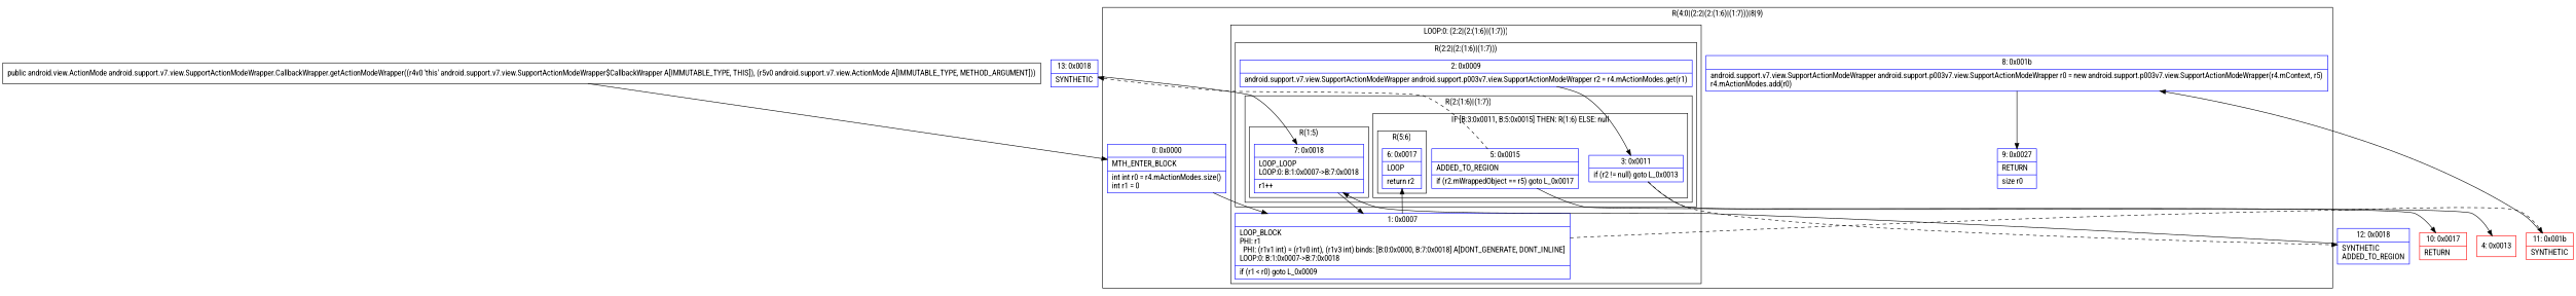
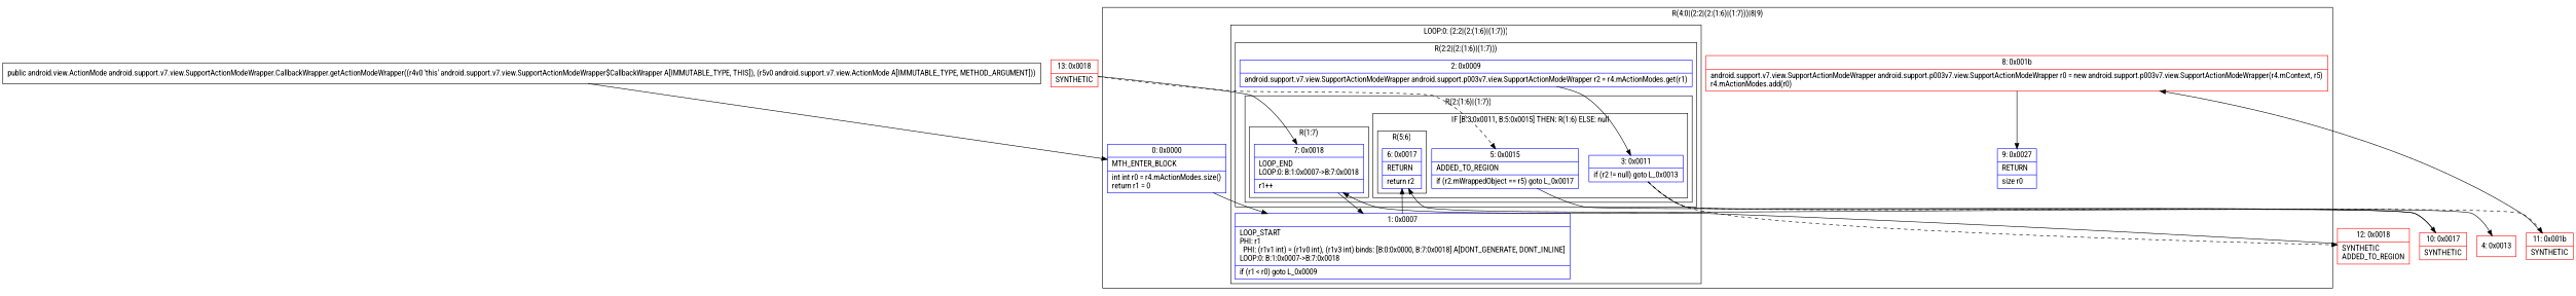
  digraph {
    fontname="Roboto Condensed"
    node [color=blue fontname="Roboto Condensed" shape=record]
    edge [fontname="Roboto Condensed"]
-   n1 [label="{6\:\ 0x0017|LOOP\l|return r2\l}"]
+   n1 [label="{6\:\ 0x0017|RETURN\l|return r2\l}"]
    n2 [label="{3\:\ 0x0011|if (r2 != null) goto L_0x0013\l}"]
    n3 [label="{5\:\ 0x0015|ADDED_TO_REGION\l|if (r2.mWrappedObject == r5) goto L_0x0017\l}"]
-   n4 [label="{7\:\ 0x0018|LOOP_LOOP\lLOOP:0: B:1:0x0007\-\>B:7:0x0018\l|r1++\l}"]
+   n4 [label="{7\:\ 0x0018|LOOP_END\lLOOP:0: B:1:0x0007\-\>B:7:0x0018\l|r1++\l}"]
    n5 [label="{2\:\ 0x0009|android.support.v7.view.SupportActionModeWrapper android.support.p003v7.view.SupportActionModeWrapper r2 = r4.mActionModes.get(r1)\l}"]
-   n6 [label="{1\:\ 0x0007|LOOP_BLOCK\lPHI: r1 \l  PHI: (r1v1 int) = (r1v0 int), (r1v3 int) binds: [B:0:0x0000, B:7:0x0018] A[DONT_GENERATE, DONT_INLINE]\lLOOP:0: B:1:0x0007\-\>B:7:0x0018\l|if (r1 \< r0) goto L_0x0009\l}"]
-   n7 [label="{0\:\ 0x0000|MTH_ENTER_BLOCK\l|int int r0 = r4.mActionModes.size()\lint r1 = 0\l}"]
-   n8 [label="{8\:\ 0x001b|android.support.v7.view.SupportActionModeWrapper android.support.p003v7.view.SupportActionModeWrapper r0 = new android.support.p003v7.view.SupportActionModeWrapper(r4.mContext, r5)\lr4.mActionModes.add(r0)\l}"]
+   n6 [label="{1\:\ 0x0007|LOOP_START\lPHI: r1 \l  PHI: (r1v1 int) = (r1v0 int), (r1v3 int) binds: [B:0:0x0000, B:7:0x0018] A[DONT_GENERATE, DONT_INLINE]\lLOOP:0: B:1:0x0007\-\>B:7:0x0018\l|if (r1 \< r0) goto L_0x0009\l}"]
+   n7 [label="{0\:\ 0x0000|MTH_ENTER_BLOCK\l|int int r0 = r4.mActionModes.size()\lreturn r1 = 0\l}"]
+   n8 [color=red label="{8\:\ 0x001b|android.support.v7.view.SupportActionModeWrapper android.support.p003v7.view.SupportActionModeWrapper r0 = new android.support.p003v7.view.SupportActionModeWrapper(r4.mContext, r5)\lr4.mActionModes.add(r0)\l}"]
    n9 [label="{9\:\ 0x0027|RETURN\l|size r0\l}"]
    n10 [color=red label="{4\:\ 0x0013}"]
-   n11 [label="{12\:\ 0x0018|SYNTHETIC\lADDED_TO_REGION\l}"]
-   n12 [color=red label="{10\:\ 0x0017|RETURN\l}"]
-   n13 [label="{13\:\ 0x0018|SYNTHETIC\l}"]
+   n11 [color=red label="{12\:\ 0x0018|SYNTHETIC\lADDED_TO_REGION\l}"]
+   n12 [color=red label="{10\:\ 0x0017|SYNTHETIC\l}"]
+   n13 [color=red label="{13\:\ 0x0018|SYNTHETIC\l}"]
    n14 [color=red label="{11\:\ 0x001b|SYNTHETIC\l}"]
    n15 [label="{public android.view.ActionMode android.support.v7.view.SupportActionModeWrapper.CallbackWrapper.getActionModeWrapper((r4v0 'this' android.support.v7.view.SupportActionModeWrapper$CallbackWrapper A[IMMUTABLE_TYPE, THIS]), (r5v0 android.support.v7.view.ActionMode A[IMMUTABLE_TYPE, METHOD_ARGUMENT])) }" color=""]
    subgraph cluster_1 {
      label="R(4:0|(2:2|(2:(1:6)|(1:7)))|8|9)"
      n7
      n8
      n9
      subgraph cluster_2 {
        label="LOOP:0: (2:2|(2:(1:6)|(1:7)))"
        n6
        subgraph cluster_3 {
          label="R(2:2|(2:(1:6)|(1:7)))"
          n5
          subgraph cluster_4 {
            label="R(2:(1:6)|(1:7))"
            subgraph cluster_5 {
              label="IF [B:3:0x0011, B:5:0x0015] THEN: R(1:6) ELSE: null"
              n2
              n3
              subgraph cluster_6 {
                label="R(5:6)"
                n1
              }
            }
            subgraph cluster_7 {
-             label="R(1:5)"
+             label="R(1:7)"
              n4
            }
          }
        }
      }
    }
    n2 -> n10
    n2 -> n11 [style=dashed]
    n3 -> n12
-   n3 -> n13 [style=dashed]
+   n13 -> n3 [style=dashed]
    n4 -> n6
    n5 -> n2
    n6 -> n1
-   n6 -> n14 [style=dashed]
+   n2 -> n14 [style=dashed]
    n7 -> n6
    n8 -> n9
    n11 -> n4
+   n12 -> n1
    n13 -> n4
    n14 -> n8
    n15 -> n7
  }
